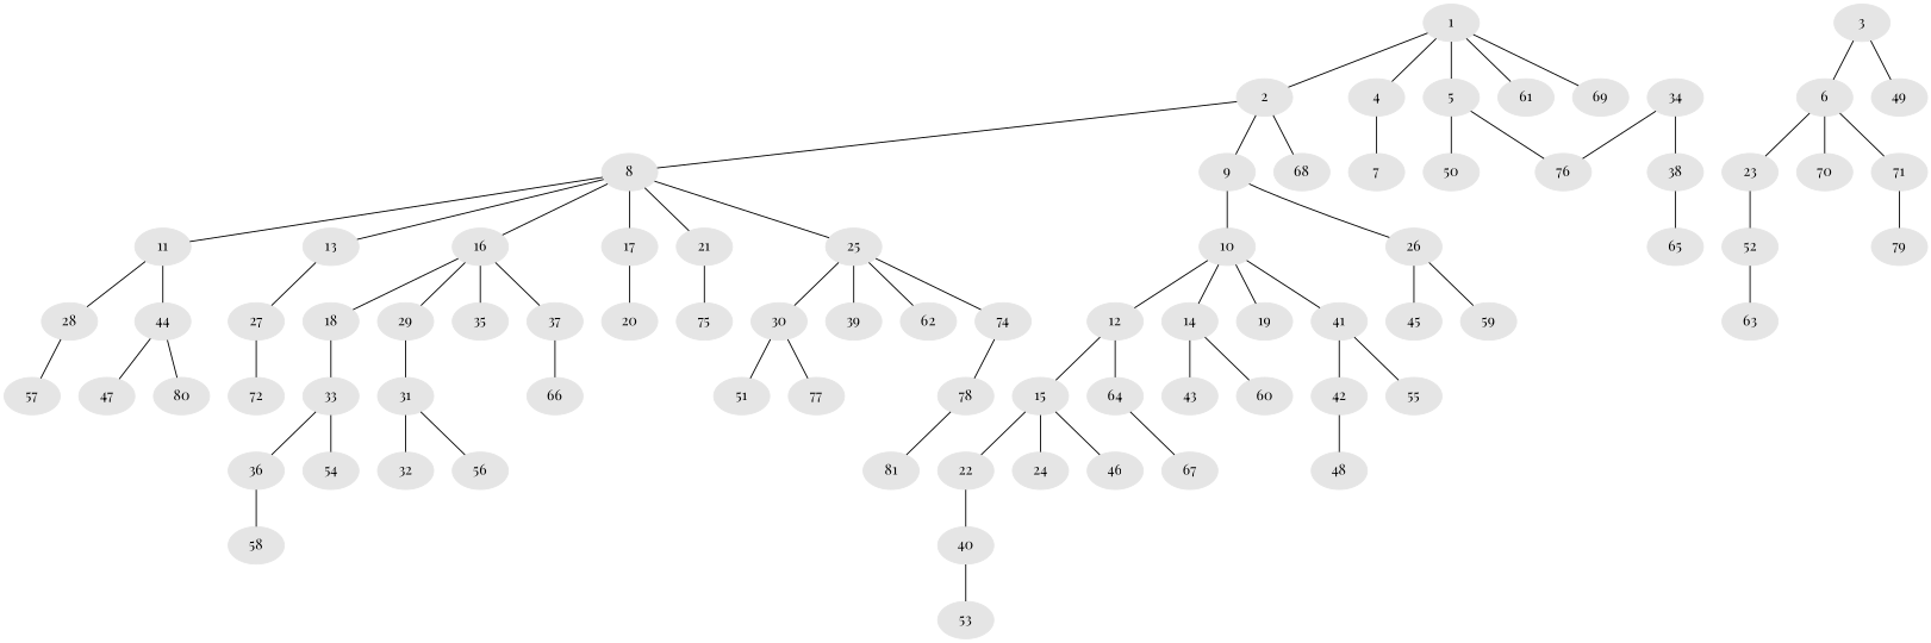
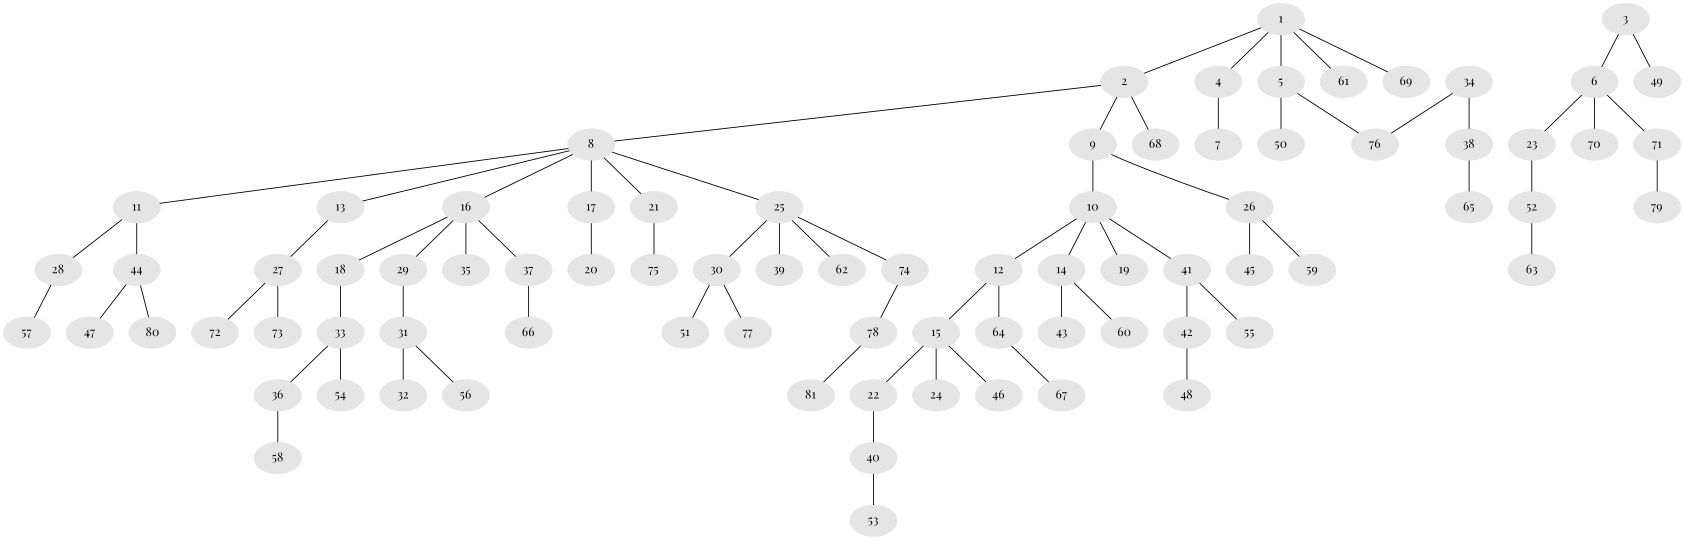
  graph {
    fontname="Playfair Display"
    node [color=gray90 fontname="Playfair Display" style=filled]
    edge [fontname="Playfair Display"]
    1
    2
    4
    5
    61
    69
    8
    9
    68
    3
    6
    49
    7
    50
    76
    11
    13
    16
    17
    21
    25
    10
    26
    23
    70
    71
    34
    38
    52
    79
    28
    44
    27
    18
    29
    35
    37
    20
    75
    30
    39
    62
    74
    12
    14
    19
    41
    45
    59
    15
    64
    43
    60
    42
    55
    57
    47
    80
    22
    24
    46
    67
    72
+   73
    40
    33
    31
    66
    36
    54
    53
    63
    51
    77
    78
    32
    56
    58
    65
    48
    81
    1 -- 2
    1 -- 4
    1 -- 5
    1 -- 61
    1 -- 69
    2 -- 8
    2 -- 9
    2 -- 68
    4 -- 7
    5 -- 50
    5 -- 76
    8 -- 11
    8 -- 13
    8 -- 16
    8 -- 17
    8 -- 21
    8 -- 25
    9 -- 10
    9 -- 26
    3 -- 6
    3 -- 49
    6 -- 23
    6 -- 70
    6 -- 71
    11 -- 28
    11 -- 44
    13 -- 27
    16 -- 18
    16 -- 29
    16 -- 35
    16 -- 37
    17 -- 20
    21 -- 75
    25 -- 30
    25 -- 39
    25 -- 62
    25 -- 74
    10 -- 12
    10 -- 14
    10 -- 19
    10 -- 41
    26 -- 45
    26 -- 59
    23 -- 52
    71 -- 79
    34 -- 76
    34 -- 38
    38 -- 65
    52 -- 63
    28 -- 57
    44 -- 47
    44 -- 80
    27 -- 72
+   27 -- 73
    18 -- 33
    29 -- 31
    37 -- 66
    30 -- 51
    30 -- 77
    74 -- 78
    12 -- 15
    12 -- 64
    14 -- 43
    14 -- 60
    41 -- 42
    41 -- 55
    15 -- 22
    15 -- 24
    15 -- 46
    64 -- 67
    42 -- 48
    22 -- 40
    40 -- 53
    33 -- 36
    33 -- 54
    31 -- 32
    31 -- 56
    36 -- 58
    78 -- 81
  }
